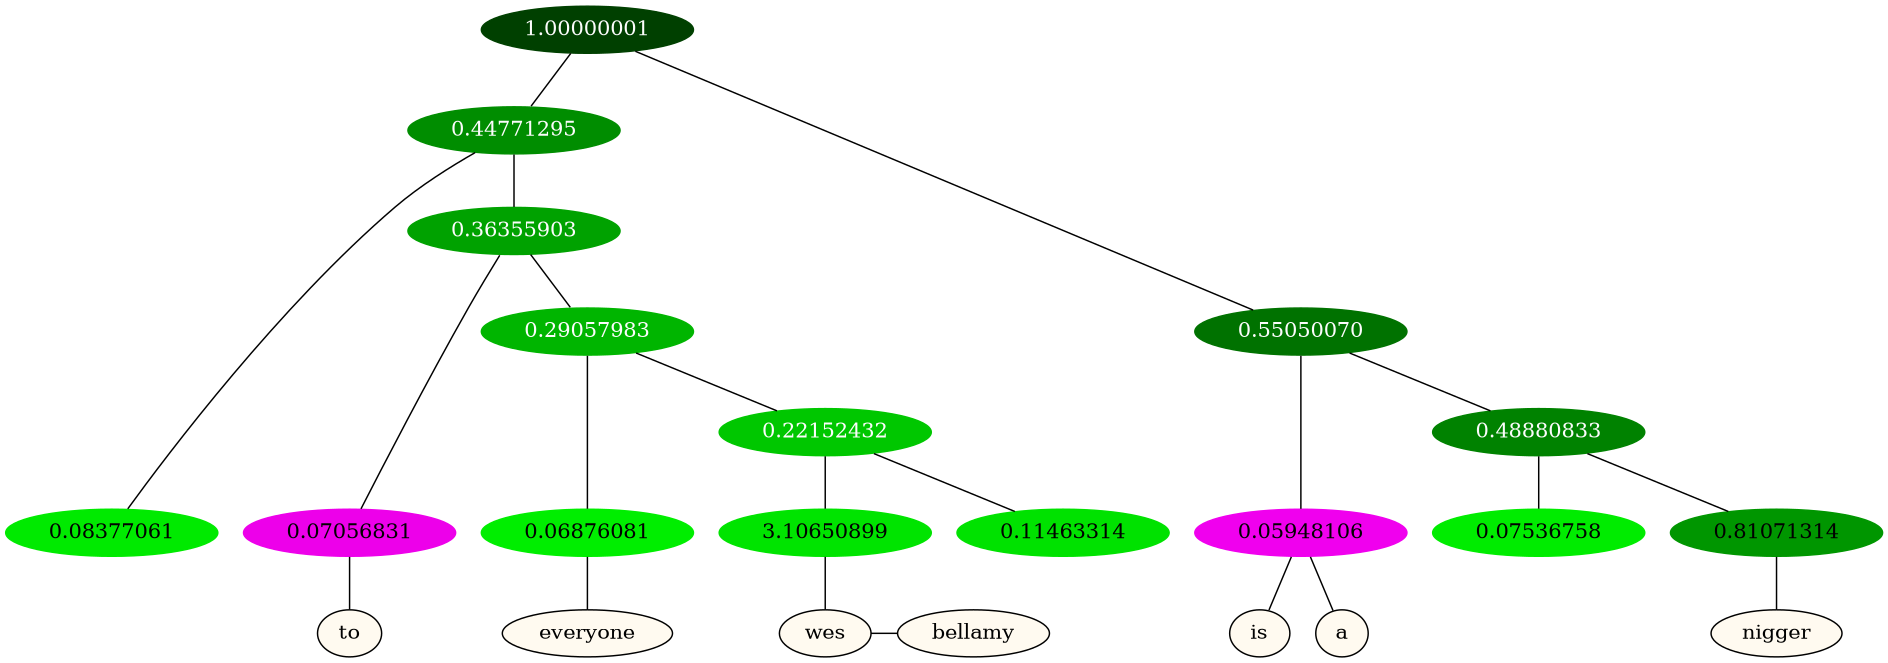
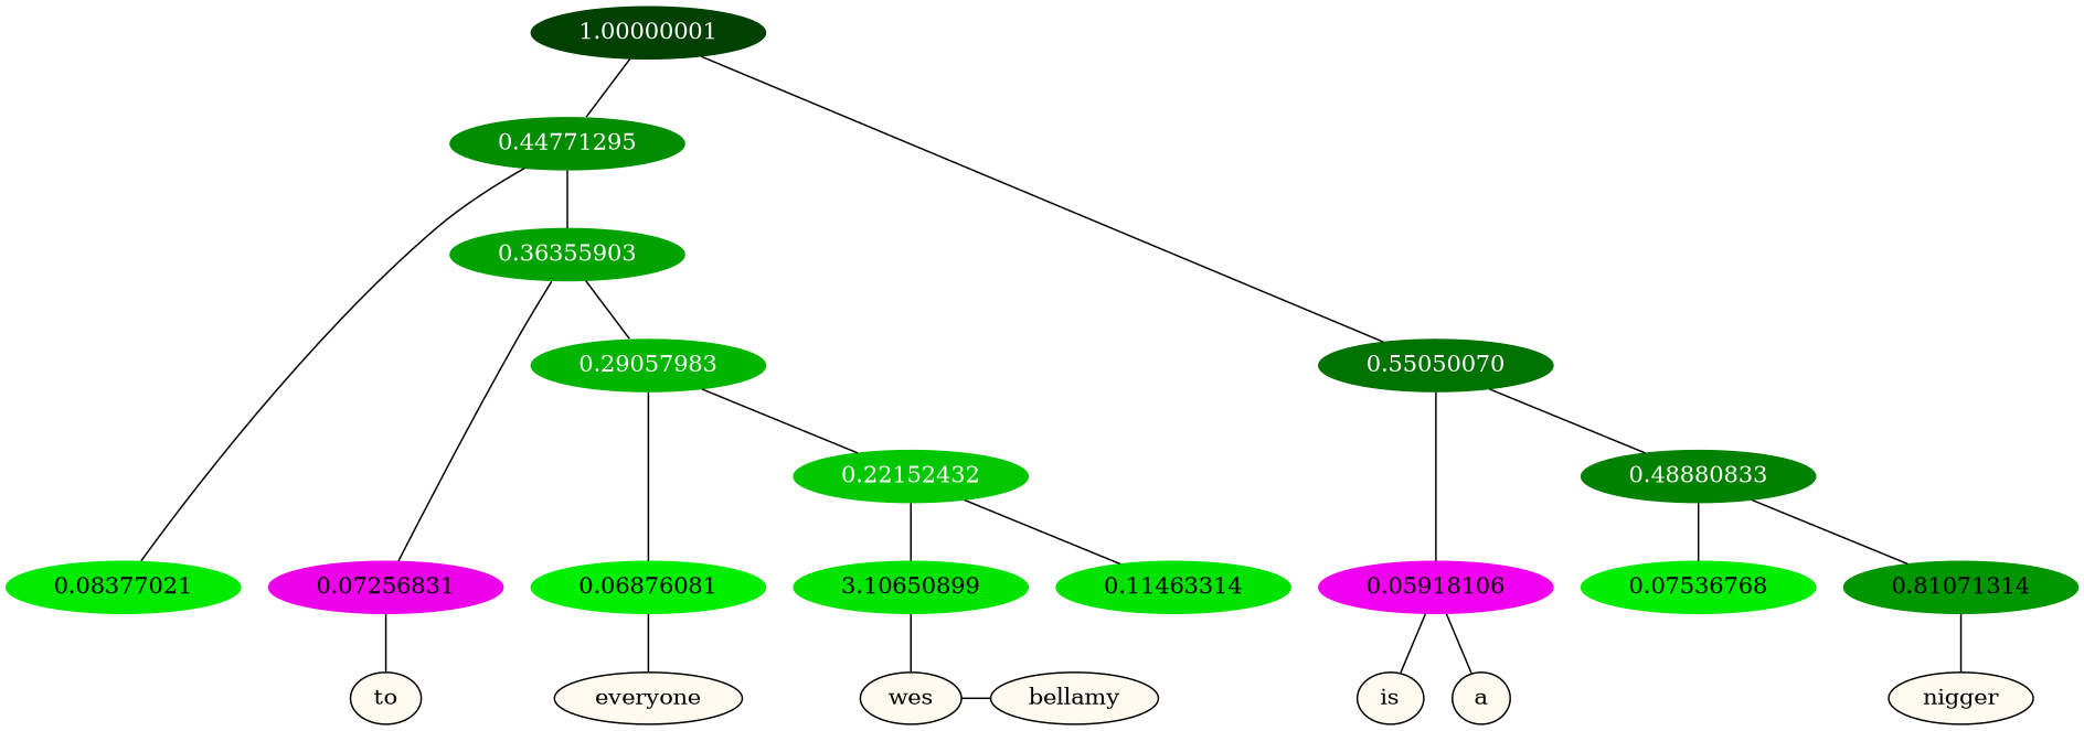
  graph {
    node [color=black format=png nodesep=0.001 ordering=out overlap_scaling=0.01 ranksep=0.001 style=filled fontcolor=black]
    n1 [fillcolor=floralwhite height=0.15 label=to style="filled,solid" width=0.15 fontcolor=""]
    n2 [fillcolor=floralwhite height=0.15 label=everyone style="filled,solid" width=0.15 fontcolor=""]
    n3 [fillcolor=floralwhite height=0.15 label=wes style="filled,solid" width=0.15 fontcolor=""]
    n4 [fillcolor=floralwhite height=0.15 label=bellamy style="filled,solid" width=0.15 fontcolor=""]
    n5 [fillcolor=floralwhite height=0.15 label=is style="filled,solid" width=0.15 fontcolor=""]
    n6 [fillcolor=floralwhite height=0.15 label=a style="filled,solid" width=0.15 fontcolor=""]
    n7 [fillcolor=floralwhite height=0.15 label=nigger style="filled,solid" width=0.15 fontcolor=""]
-   n8 [color="0.334 1.000 0.916" height=0.15 label=0.08377061 width=0.15]
-   n9 [color="0.835 1.000 0.927" height=0.15 label=0.07056831 width=0.15]
+   n8 [color="0.334 1.000 0.916" height=0.15 label=0.08377021 width=0.15]
+   n9 [color="0.835 1.000 0.927" height=0.15 label=0.07256831 width=0.15]
    n10 [color="0.334 1.000 0.931" height=0.15 label=0.06876081 width=0.15]
    n11 [color="0.334 1.000 0.893" height=0.15 label=3.10650899 width=0.15]
    n12 [color="0.334 1.000 0.885" height=0.15 label=0.11463314 width=0.15]
-   n13 [color="0.835 1.000 0.941" height=0.15 label=0.05948106 width=0.15]
-   n14 [color="0.334 1.000 0.925" height=0.15 label=0.07536758 width=0.15]
+   n13 [color="0.835 1.000 0.941" height=0.15 label=0.05918106 width=0.15]
+   n14 [color="0.334 1.000 0.925" height=0.15 label=0.07536768 width=0.15]
    n15 [color="0.334 1.000 0.589" height=0.15 label=0.81071314 width=0.15]
    n16 [color="0.334 1.000 0.250" fontcolor=grey99 height=0.15 label=1.00000001 width=0.15]
    n17 [color="0.334 1.000 0.552" fontcolor=grey99 height=0.15 label=0.44771295 width=0.15]
    n18 [color="0.334 1.000 0.449" fontcolor=grey99 height=0.15 label=0.55050070 width=0.15]
    n19 [color="0.334 1.000 0.636" fontcolor=grey99 height=0.15 label=0.36355903 width=0.15]
    n20 [color="0.334 1.000 0.511" fontcolor=grey99 height=0.15 label=0.48880833 width=0.15]
    n21 [color="0.334 1.000 0.709" fontcolor=grey99 height=0.15 label=0.29057983 width=0.15]
    n22 [color="0.334 1.000 0.778" fontcolor=grey99 height=0.15 label=0.22152432 width=0.15]
    subgraph sub_1 {
      rank=same
      n1
      n2
      n3
      n4
      n5
      n6
      n7
    }
    subgraph sub_2 {
      rank=same
      n8
      n9
      n10
      n11
      n12
      n13
      n14
      n15
    }
    n3 -- n4
    n9 -- n1
    n10 -- n2
    n11 -- n3
    n13 -- n5
    n13 -- n6
    n15 -- n7
    n16 -- n17
    n16 -- n18
    n17 -- n8
    n17 -- n19
    n18 -- n13
    n18 -- n20
    n19 -- n9
    n19 -- n21
    n20 -- n14
    n20 -- n15
    n21 -- n10
    n21 -- n22
    n22 -- n11
    n22 -- n12
  }
